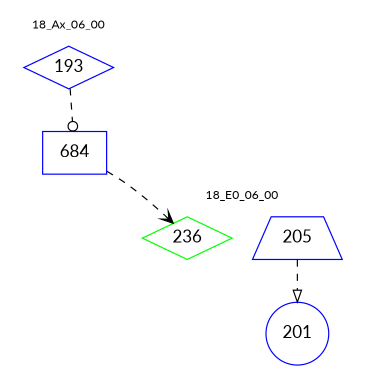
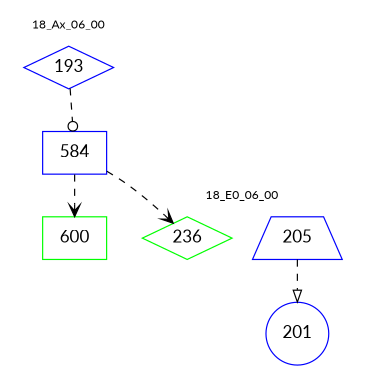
  digraph {
    fontname=Lato
    node [color=blue fontname=Lato shape=diamond]
    edge [arrowhead=vee color=black fontname=Lato style=dashed]
    n1 [label=193]
-   n2 [label=684 shape=box]
+   n2 [label=584 shape=box]
+   n3 [color=green label=600 shape=box]
    n4 [label=205 shape=trapezium]
    n5 [label=201 shape=circle]
    n6 [color=green label=236]
    subgraph cluster_1 {
      color=white
      fontsize=10
      label="18_Ax_06_00"
      n1
      n2
+     n3
    }
    subgraph cluster_2 {
      color=white
      fontsize=10
      label="18_E0_06_00"
      n4
      n5
      n6
    }
    n1 -> n2 [arrowhead=odot]
+   n2 -> n3
    n2 -> n6
    n4 -> n5 [arrowhead=onormal]
  }
